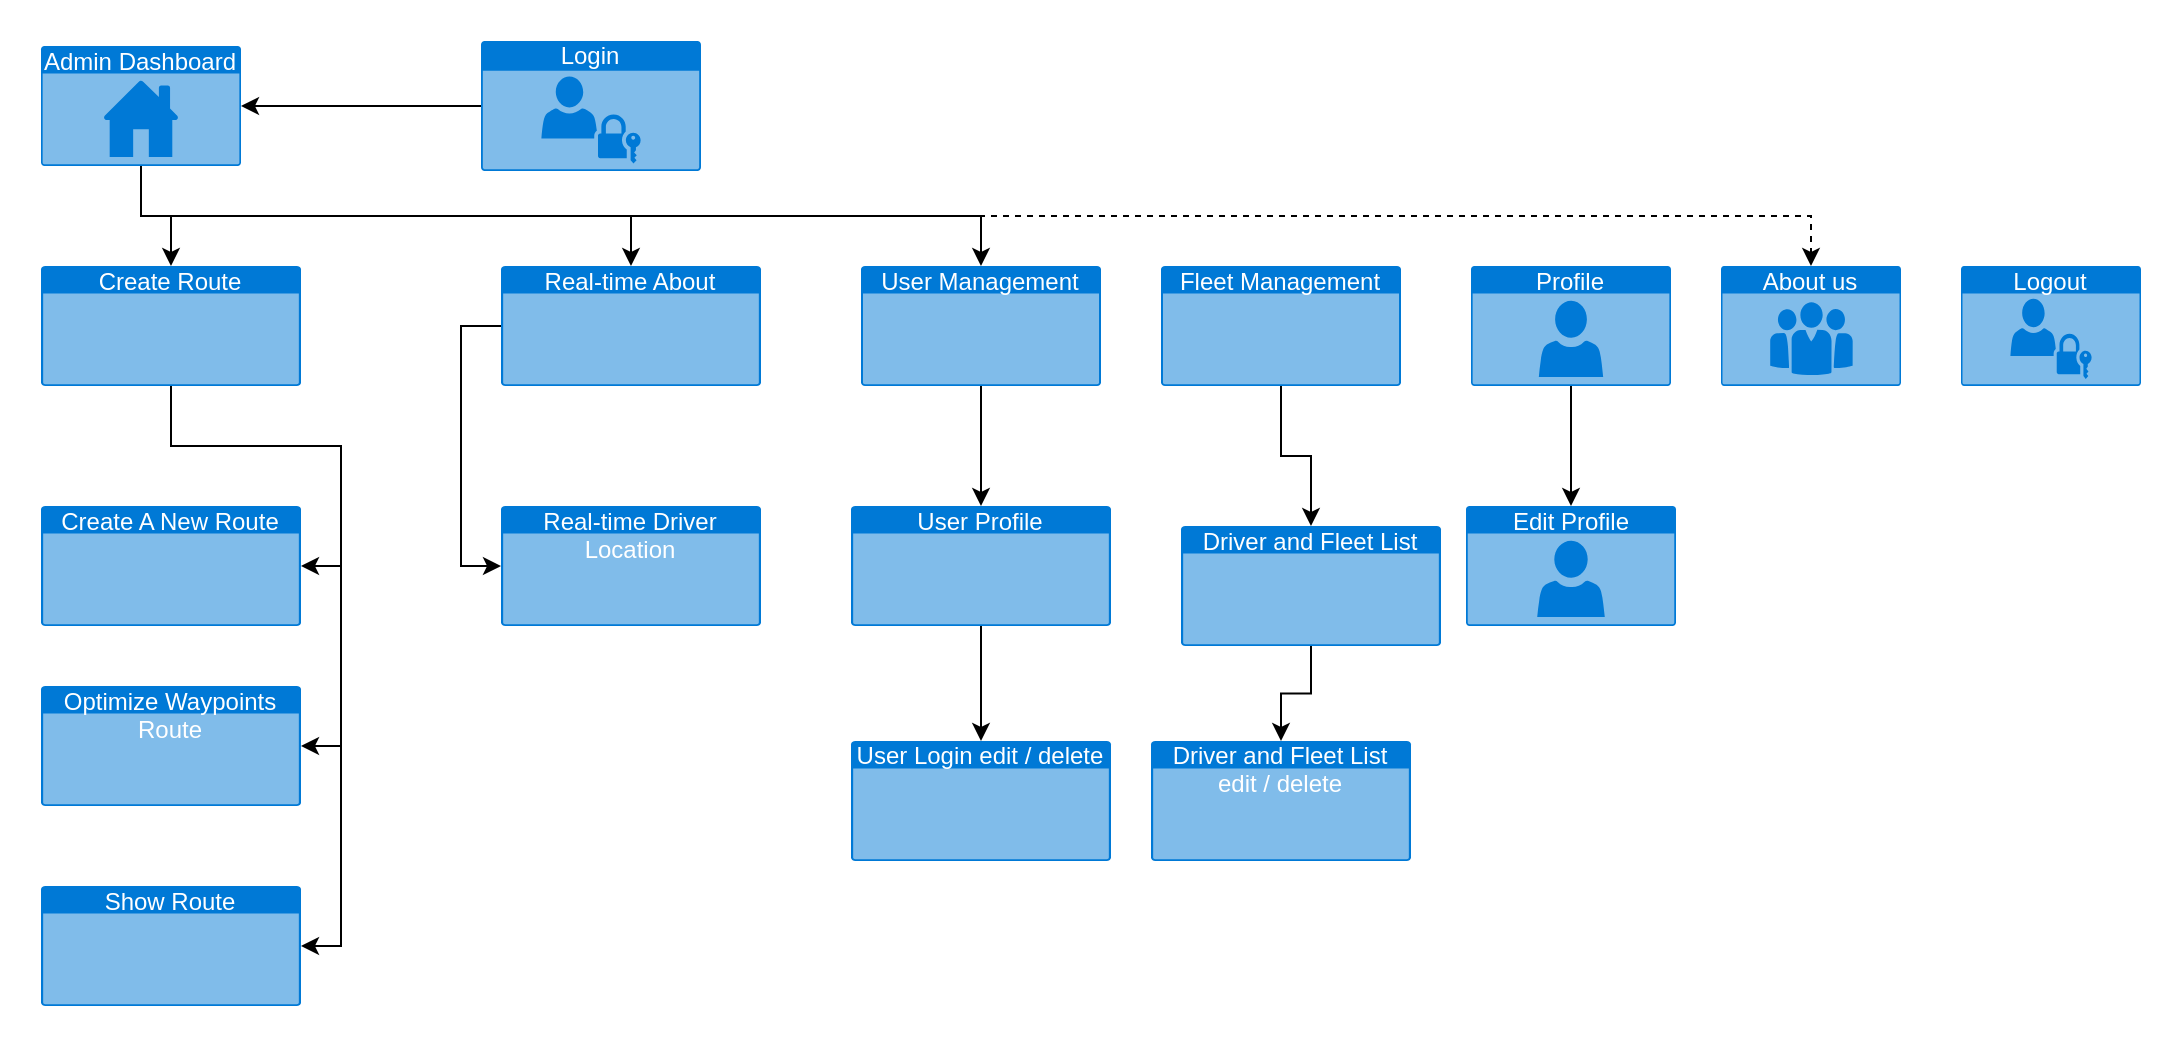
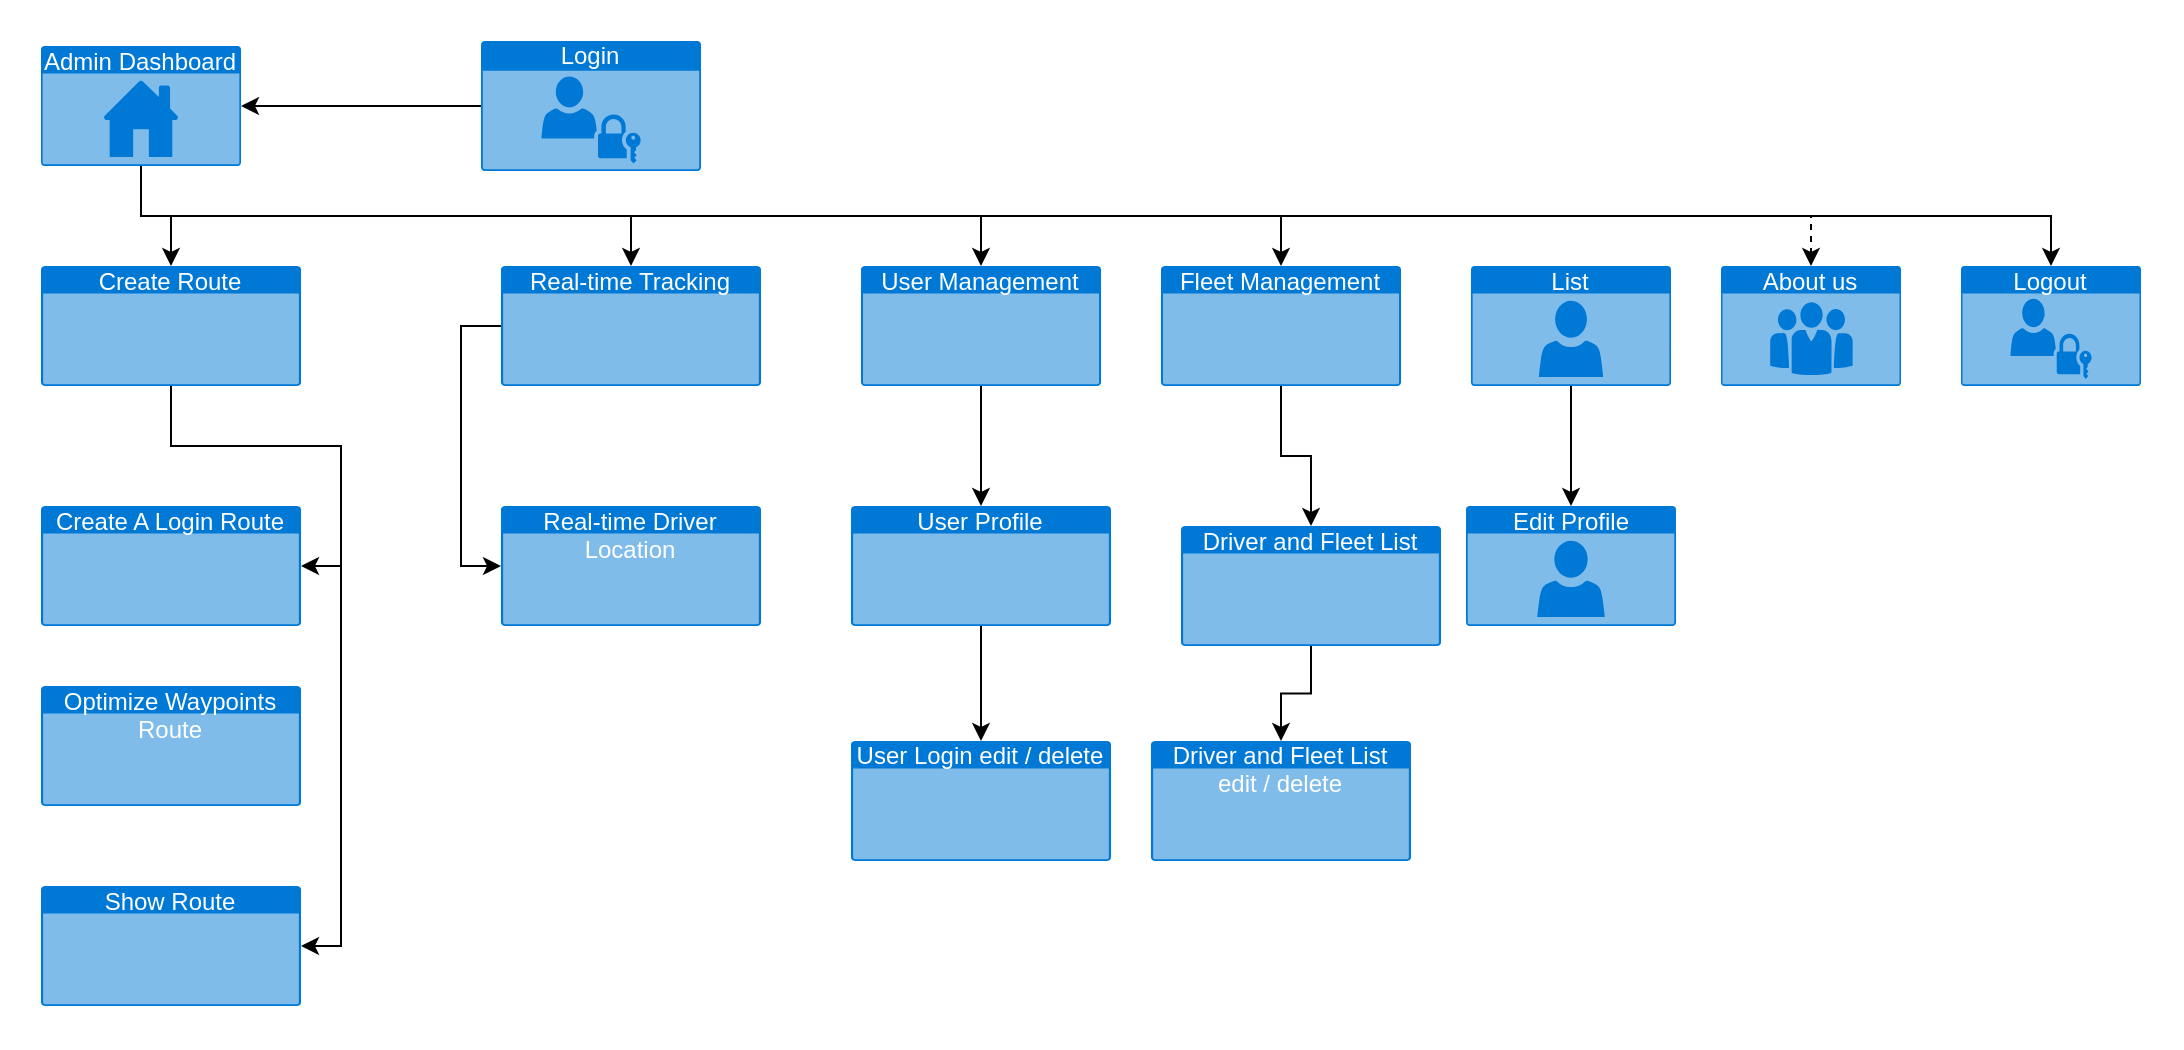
  <mxCell id="0" />
  <mxCell id="1" parent="0" />
  <mxCell id="2" style="edgeStyle=orthogonalEdgeStyle;rounded=0;orthogonalLoop=1;jettySize=auto;html=1;exitX=0.5;exitY=1;exitDx=0;exitDy=0;exitPerimeter=0;" parent="1" source="7" target="10" edge="1"><mxGeometry relative="1" as="geometry" /></mxCell>
+ <mxCell id="3" style="edgeStyle=orthogonalEdgeStyle;rounded=0;orthogonalLoop=1;jettySize=auto;html=1;exitX=0.5;exitY=1;exitDx=0;exitDy=0;exitPerimeter=0;" parent="1" source="7" target="14" edge="1"><mxGeometry relative="1" as="geometry" /></mxCell>
  <mxCell id="4" style="edgeStyle=orthogonalEdgeStyle;rounded=0;orthogonalLoop=1;jettySize=auto;html=1;exitX=0.5;exitY=1;exitDx=0;exitDy=0;exitPerimeter=0;" parent="1" source="7" target="12" edge="1"><mxGeometry relative="1" as="geometry" /></mxCell>
  <mxCell id="5" style="edgeStyle=orthogonalEdgeStyle;rounded=0;orthogonalLoop=1;jettySize=auto;html=1;exitX=0.5;exitY=1;exitDx=0;exitDy=0;exitPerimeter=0;dashed=1;" parent="1" source="7" target="15" edge="1"><mxGeometry relative="1" as="geometry" /></mxCell>
+ <mxCell id="6" style="edgeStyle=orthogonalEdgeStyle;rounded=0;orthogonalLoop=1;jettySize=auto;html=1;exitX=0.5;exitY=1;exitDx=0;exitDy=0;exitPerimeter=0;" parent="1" source="7" target="32" edge="1"><mxGeometry relative="1" as="geometry" /></mxCell>
  <mxCell id="7" value="Admin Dashboard" style="html=1;whiteSpace=wrap;strokeColor=none;fillColor=#0079D6;labelPosition=center;verticalLabelPosition=middle;verticalAlign=top;align=center;fontSize=12;outlineConnect=0;spacingTop=-6;fontColor=#FFFFFF;sketch=0;shape=mxgraph.sitemap.home;" parent="1" vertex="1"><mxGeometry x="20" y="22.5" width="100" height="60" as="geometry" /></mxCell>
  <mxCell id="8" style="edgeStyle=orthogonalEdgeStyle;rounded=0;orthogonalLoop=1;jettySize=auto;html=1;exitX=0.5;exitY=1;exitDx=0;exitDy=0;exitPerimeter=0;" parent="1" source="9" target="29" edge="1"><mxGeometry relative="1" as="geometry" /></mxCell>
- <mxCell id="9" value="Profile" style="html=1;whiteSpace=wrap;strokeColor=none;fillColor=#0079D6;labelPosition=center;verticalLabelPosition=middle;verticalAlign=top;align=center;fontSize=12;outlineConnect=0;spacingTop=-6;fontColor=#FFFFFF;sketch=0;shape=mxgraph.sitemap.profile;" parent="1" vertex="1"><mxGeometry x="735" y="132.5" width="100" height="60" as="geometry" /></mxCell>
+ <mxCell id="9" value="List" style="html=1;whiteSpace=wrap;strokeColor=none;fillColor=#0079D6;labelPosition=center;verticalLabelPosition=middle;verticalAlign=top;align=center;fontSize=12;outlineConnect=0;spacingTop=-6;fontColor=#FFFFFF;sketch=0;shape=mxgraph.sitemap.profile;" parent="1" vertex="1"><mxGeometry x="735" y="132.5" width="100" height="60" as="geometry" /></mxCell>
  <mxCell id="10" value="Create Route" style="html=1;whiteSpace=wrap;strokeColor=none;fillColor=#0079D6;labelPosition=center;verticalLabelPosition=middle;verticalAlign=top;align=center;fontSize=12;outlineConnect=0;spacingTop=-6;fontColor=#FFFFFF;sketch=0;shape=mxgraph.sitemap.page;" parent="1" vertex="1"><mxGeometry x="20" y="132.5" width="130" height="60" as="geometry" /></mxCell>
  <mxCell id="11" style="edgeStyle=orthogonalEdgeStyle;rounded=0;orthogonalLoop=1;jettySize=auto;html=1;exitX=0.5;exitY=1;exitDx=0;exitDy=0;exitPerimeter=0;" parent="1" source="12" target="27" edge="1"><mxGeometry relative="1" as="geometry" /></mxCell>
  <mxCell id="12" value="User Management" style="html=1;whiteSpace=wrap;strokeColor=none;fillColor=#0079D6;labelPosition=center;verticalLabelPosition=middle;verticalAlign=top;align=center;fontSize=12;outlineConnect=0;spacingTop=-6;fontColor=#FFFFFF;sketch=0;shape=mxgraph.sitemap.page;" parent="1" vertex="1"><mxGeometry x="430" y="132.5" width="120" height="60" as="geometry" /></mxCell>
  <mxCell id="13" style="edgeStyle=orthogonalEdgeStyle;rounded=0;orthogonalLoop=1;jettySize=auto;html=1;exitX=0.5;exitY=1;exitDx=0;exitDy=0;exitPerimeter=0;" parent="1" source="14" target="28" edge="1"><mxGeometry relative="1" as="geometry" /></mxCell>
  <mxCell id="14" value="Fleet&amp;nbsp;&lt;span style=&quot;background-color: transparent; color: light-dark(rgb(255, 255, 255), rgb(18, 18, 18));&quot;&gt;Management&lt;/span&gt;" style="html=1;whiteSpace=wrap;strokeColor=none;fillColor=#0079D6;labelPosition=center;verticalLabelPosition=middle;verticalAlign=top;align=center;fontSize=12;outlineConnect=0;spacingTop=-6;fontColor=#FFFFFF;sketch=0;shape=mxgraph.sitemap.page;" parent="1" vertex="1"><mxGeometry x="580" y="132.5" width="120" height="60" as="geometry" /></mxCell>
  <mxCell id="15" value="About us" style="html=1;whiteSpace=wrap;strokeColor=none;fillColor=#0079D6;labelPosition=center;verticalLabelPosition=middle;verticalAlign=top;align=center;fontSize=12;outlineConnect=0;spacingTop=-6;fontColor=#FFFFFF;sketch=0;shape=mxgraph.sitemap.about_us;" parent="1" vertex="1"><mxGeometry x="860" y="132.5" width="90" height="60" as="geometry" /></mxCell>
- <mxCell id="16" value="Create A New&amp;nbsp;&lt;span style=&quot;background-color: transparent; color: light-dark(rgb(255, 255, 255), rgb(18, 18, 18));&quot;&gt;Route&lt;/span&gt;" style="html=1;whiteSpace=wrap;strokeColor=none;fillColor=#0079D6;labelPosition=center;verticalLabelPosition=middle;verticalAlign=top;align=center;fontSize=12;outlineConnect=0;spacingTop=-6;fontColor=#FFFFFF;sketch=0;shape=mxgraph.sitemap.page;" parent="1" vertex="1"><mxGeometry x="20" y="252.5" width="130" height="60" as="geometry" /></mxCell>
+ <mxCell id="16" value="Create A Login&amp;nbsp;&lt;span style=&quot;background-color: transparent; color: light-dark(rgb(255, 255, 255), rgb(18, 18, 18));&quot;&gt;Route&lt;/span&gt;" style="html=1;whiteSpace=wrap;strokeColor=none;fillColor=#0079D6;labelPosition=center;verticalLabelPosition=middle;verticalAlign=top;align=center;fontSize=12;outlineConnect=0;spacingTop=-6;fontColor=#FFFFFF;sketch=0;shape=mxgraph.sitemap.page;" parent="1" vertex="1"><mxGeometry x="20" y="252.5" width="130" height="60" as="geometry" /></mxCell>
  <mxCell id="17" value="Optimize Waypoints Route" style="html=1;whiteSpace=wrap;strokeColor=none;fillColor=#0079D6;labelPosition=center;verticalLabelPosition=middle;verticalAlign=top;align=center;fontSize=12;outlineConnect=0;spacingTop=-6;fontColor=#FFFFFF;sketch=0;shape=mxgraph.sitemap.page;" parent="1" vertex="1"><mxGeometry x="20" y="342.5" width="130" height="60" as="geometry" /></mxCell>
  <mxCell id="18" value="Show Route" style="html=1;whiteSpace=wrap;strokeColor=none;fillColor=#0079D6;labelPosition=center;verticalLabelPosition=middle;verticalAlign=top;align=center;fontSize=12;outlineConnect=0;spacingTop=-6;fontColor=#FFFFFF;sketch=0;shape=mxgraph.sitemap.page;" parent="1" vertex="1"><mxGeometry x="20" y="442.5" width="130" height="60" as="geometry" /></mxCell>
- <mxCell id="19" value="Real-time About" style="html=1;whiteSpace=wrap;strokeColor=none;fillColor=#0079D6;labelPosition=center;verticalLabelPosition=middle;verticalAlign=top;align=center;fontSize=12;outlineConnect=0;spacingTop=-6;fontColor=#FFFFFF;sketch=0;shape=mxgraph.sitemap.page;" parent="1" vertex="1"><mxGeometry x="250" y="132.5" width="130" height="60" as="geometry" /></mxCell>
+ <mxCell id="19" value="Real-time Tracking" style="html=1;whiteSpace=wrap;strokeColor=none;fillColor=#0079D6;labelPosition=center;verticalLabelPosition=middle;verticalAlign=top;align=center;fontSize=12;outlineConnect=0;spacingTop=-6;fontColor=#FFFFFF;sketch=0;shape=mxgraph.sitemap.page;" parent="1" vertex="1"><mxGeometry x="250" y="132.5" width="130" height="60" as="geometry" /></mxCell>
  <mxCell id="20" style="edgeStyle=orthogonalEdgeStyle;rounded=0;orthogonalLoop=1;jettySize=auto;html=1;exitX=0.5;exitY=1;exitDx=0;exitDy=0;exitPerimeter=0;entryX=0.5;entryY=0;entryDx=0;entryDy=0;entryPerimeter=0;" parent="1" source="7" target="19" edge="1"><mxGeometry relative="1" as="geometry" /></mxCell>
  <mxCell id="21" style="edgeStyle=orthogonalEdgeStyle;rounded=0;orthogonalLoop=1;jettySize=auto;html=1;exitX=0.5;exitY=1;exitDx=0;exitDy=0;exitPerimeter=0;entryX=1;entryY=0.5;entryDx=0;entryDy=0;entryPerimeter=0;" parent="1" source="10" target="16" edge="1"><mxGeometry relative="1" as="geometry" /></mxCell>
- <mxCell id="22" style="edgeStyle=orthogonalEdgeStyle;rounded=0;orthogonalLoop=1;jettySize=auto;html=1;exitX=0.5;exitY=1;exitDx=0;exitDy=0;exitPerimeter=0;entryX=1;entryY=0.5;entryDx=0;entryDy=0;entryPerimeter=0;" parent="1" source="10" target="17" edge="1"><mxGeometry relative="1" as="geometry"><Array as="points"><mxPoint x="85" y="222.5" /><mxPoint x="170" y="222.5" /><mxPoint x="170" y="372.5" /></Array></mxGeometry></mxCell>
  <mxCell id="23" style="edgeStyle=orthogonalEdgeStyle;rounded=0;orthogonalLoop=1;jettySize=auto;html=1;exitX=0.5;exitY=1;exitDx=0;exitDy=0;exitPerimeter=0;entryX=1;entryY=0.5;entryDx=0;entryDy=0;entryPerimeter=0;" parent="1" source="10" target="18" edge="1"><mxGeometry relative="1" as="geometry"><Array as="points"><mxPoint x="85" y="222.5" /><mxPoint x="170" y="222.5" /><mxPoint x="170" y="472.5" /></Array></mxGeometry></mxCell>
  <mxCell id="24" value="Real-time Driver Location" style="html=1;whiteSpace=wrap;strokeColor=none;fillColor=#0079D6;labelPosition=center;verticalLabelPosition=middle;verticalAlign=top;align=center;fontSize=12;outlineConnect=0;spacingTop=-6;fontColor=#FFFFFF;sketch=0;shape=mxgraph.sitemap.page;" parent="1" vertex="1"><mxGeometry x="250" y="252.5" width="130" height="60" as="geometry" /></mxCell>
  <mxCell id="25" style="edgeStyle=orthogonalEdgeStyle;rounded=0;orthogonalLoop=1;jettySize=auto;html=1;exitX=0;exitY=0.5;exitDx=0;exitDy=0;exitPerimeter=0;entryX=0;entryY=0.5;entryDx=0;entryDy=0;entryPerimeter=0;" parent="1" source="19" target="24" edge="1"><mxGeometry relative="1" as="geometry" /></mxCell>
  <mxCell id="26" style="edgeStyle=orthogonalEdgeStyle;rounded=0;orthogonalLoop=1;jettySize=auto;html=1;exitX=0.5;exitY=1;exitDx=0;exitDy=0;exitPerimeter=0;" parent="1" source="27" target="33" edge="1"><mxGeometry relative="1" as="geometry" /></mxCell>
  <mxCell id="27" value="User Profile" style="html=1;whiteSpace=wrap;strokeColor=none;fillColor=#0079D6;labelPosition=center;verticalLabelPosition=middle;verticalAlign=top;align=center;fontSize=12;outlineConnect=0;spacingTop=-6;fontColor=#FFFFFF;sketch=0;shape=mxgraph.sitemap.page;" parent="1" vertex="1"><mxGeometry x="425" y="252.5" width="130" height="60" as="geometry" /></mxCell>
  <mxCell id="28" value="Driver and Fleet List" style="html=1;whiteSpace=wrap;strokeColor=none;fillColor=#0079D6;labelPosition=center;verticalLabelPosition=middle;verticalAlign=top;align=center;fontSize=12;outlineConnect=0;spacingTop=-6;fontColor=#FFFFFF;sketch=0;shape=mxgraph.sitemap.page;" parent="1" vertex="1"><mxGeometry x="590" y="262.5" width="130" height="60" as="geometry" /></mxCell>
  <mxCell id="29" value="Edit Profile" style="html=1;whiteSpace=wrap;strokeColor=none;fillColor=#0079D6;labelPosition=center;verticalLabelPosition=middle;verticalAlign=top;align=center;fontSize=12;outlineConnect=0;spacingTop=-6;fontColor=#FFFFFF;sketch=0;shape=mxgraph.sitemap.profile;" parent="1" vertex="1"><mxGeometry x="732.5" y="252.5" width="105" height="60" as="geometry" /></mxCell>
  <mxCell id="30" style="edgeStyle=orthogonalEdgeStyle;rounded=0;orthogonalLoop=1;jettySize=auto;html=1;exitX=0;exitY=0.5;exitDx=0;exitDy=0;exitPerimeter=0;" parent="1" source="31" target="7" edge="1"><mxGeometry relative="1" as="geometry" /></mxCell>
  <mxCell id="31" value="Login" style="html=1;whiteSpace=wrap;strokeColor=none;fillColor=#0079D6;labelPosition=center;verticalLabelPosition=middle;verticalAlign=top;align=center;fontSize=12;outlineConnect=0;spacingTop=-6;fontColor=#FFFFFF;sketch=0;shape=mxgraph.sitemap.login;" parent="1" vertex="1"><mxGeometry x="240" y="20" width="110" height="65" as="geometry" /></mxCell>
  <mxCell id="32" value="Logout" style="html=1;whiteSpace=wrap;strokeColor=none;fillColor=#0079D6;labelPosition=center;verticalLabelPosition=middle;verticalAlign=top;align=center;fontSize=12;outlineConnect=0;spacingTop=-6;fontColor=#FFFFFF;sketch=0;shape=mxgraph.sitemap.login;" parent="1" vertex="1"><mxGeometry x="980" y="132.5" width="90" height="60" as="geometry" /></mxCell>
  <mxCell id="33" value="User Login edit / delete" style="html=1;whiteSpace=wrap;strokeColor=none;fillColor=#0079D6;labelPosition=center;verticalLabelPosition=middle;verticalAlign=top;align=center;fontSize=12;outlineConnect=0;spacingTop=-6;fontColor=#FFFFFF;sketch=0;shape=mxgraph.sitemap.page;" parent="1" vertex="1"><mxGeometry x="425" y="370" width="130" height="60" as="geometry" /></mxCell>
  <mxCell id="34" value="Driver and Fleet List edit / delete" style="html=1;whiteSpace=wrap;strokeColor=none;fillColor=#0079D6;labelPosition=center;verticalLabelPosition=middle;verticalAlign=top;align=center;fontSize=12;outlineConnect=0;spacingTop=-6;fontColor=#FFFFFF;sketch=0;shape=mxgraph.sitemap.page;" parent="1" vertex="1"><mxGeometry x="575" y="370" width="130" height="60" as="geometry" /></mxCell>
  <mxCell id="35" style="edgeStyle=orthogonalEdgeStyle;rounded=0;orthogonalLoop=1;jettySize=auto;html=1;exitX=0.5;exitY=1;exitDx=0;exitDy=0;exitPerimeter=0;entryX=0.5;entryY=0;entryDx=0;entryDy=0;entryPerimeter=0;" parent="1" source="28" target="34" edge="1"><mxGeometry relative="1" as="geometry" /></mxCell>
